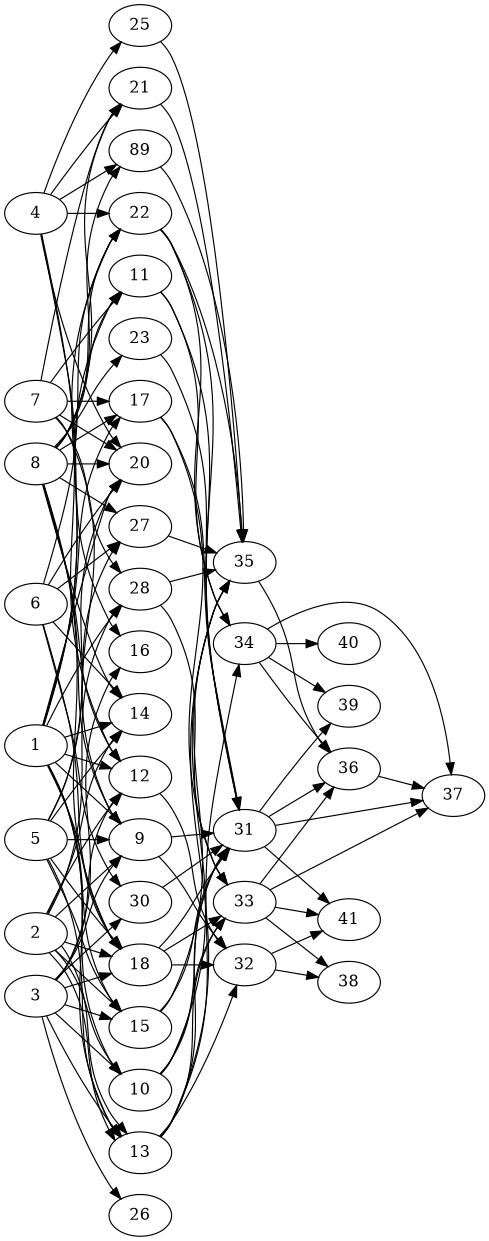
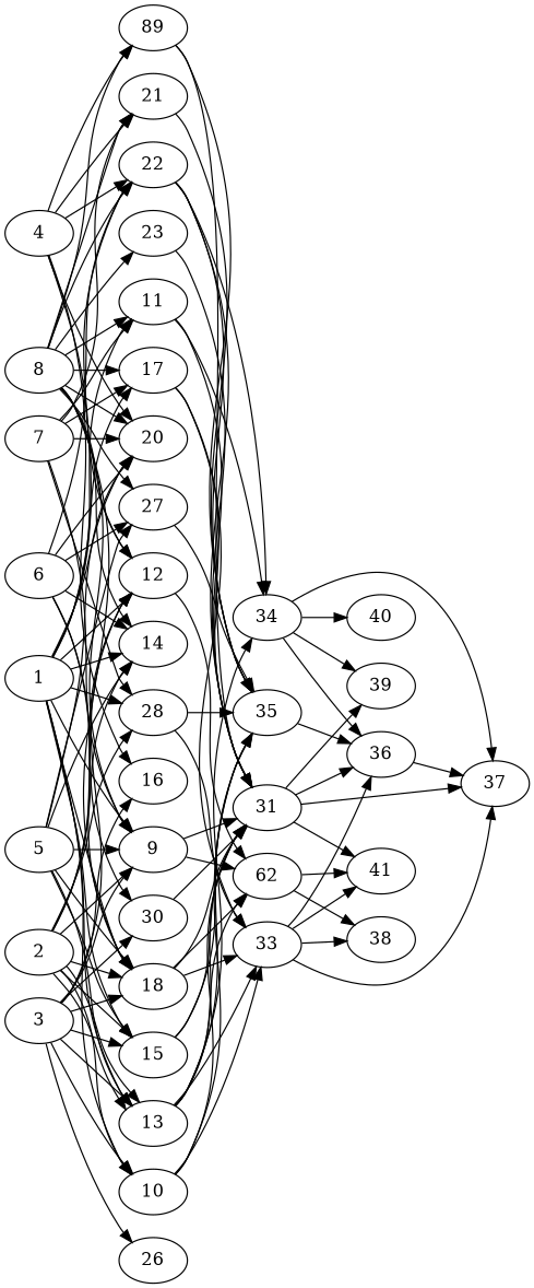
  digraph {
    rankdir=LR
    node [alpha=0.01]
    1 [expect_size=163279902202002944]
    9 [alpha=0.10 expect_size=8967771564667336704]
    10 [alpha=0.05 expect_size=6175986126072573952]
    11 [alpha=0.18 expect_size=6638913771456668672]
    12 [alpha=0.18 expect_size=61921833069188328]
    13 [expect_size=10868275254372616634368]
    14 [expect_size=31854485808982496]
    15 [alpha=0.15 expect_size=173611353017618624]
    17 [alpha=0.09 expect_size=175129834649720384]
    18 [alpha=0.10 expect_size=157574451055385696]
    20 [alpha=0.08 expect_size=1755600386368036096]
    22 [alpha=0.12 expect_size=1298412230607464704]
    28 [alpha=0.16 expect_size=1024106341240349392896]
    31 [alpha=0.04 expect_size=1207804897425937]
-   32 [expect_size=99875868358123952]
+   32 [expect_size=99875868358123952 label=62]
    33 [alpha=0.15 expect_size=10454913336179077152768]
    35 [alpha=0.06 expect_size=885228586300442]
    34 [alpha=0.02 expect_size=8530486578093514752]
    36 [alpha=0.08 expect_size=118175619956048560]
    37 [alpha=0.20 expect_size=225226424597948137472]
    39 [alpha=0.16 expect_size=365114649166959607808]
    41 [alpha=0.20 expect_size=4685236721371331]
    38 [alpha=0.04 expect_size=285843902068424704000]
    40 [alpha=0.18 expect_size=9938351096964964]
    2 [alpha=0.06 expect_size=16542658389941508]
    3 [alpha=0.03 expect_size=5414946373335538688]
    16 [alpha=0.12 expect_size=42472279396981648]
    26 [alpha=0.11 expect_size=68412927535981656]
    30 [alpha=0.11 expect_size=2645247210312578048]
    4 [alpha=0.17 expect_size=372386638697328541696]
    21 [alpha=0.03 expect_size=2503487267843201024]
-   25 [alpha=0.04 expect_size=544716643360302400]
    n33 [expect_size=2820820698772723712 label=89]
    5 [alpha=0.10 expect_size=19599581904845524]
    27 [alpha=0.18 expect_size=465506882542408896]
    6 [alpha=0.12 expect_size=659163071854895104]
    7 [alpha=0.13 expect_size=2783926910003732992]
    8 [alpha=0.10 expect_size=29203569894616624]
    23 [alpha=0.06 expect_size=7019159748441637126144]
    1 -> 9
    1 -> 10
    1 -> 11
    1 -> 12
    1 -> 13
    1 -> 14
    1 -> 15
    1 -> 17
    1 -> 18
    1 -> 20
    1 -> 22
    1 -> 28
    9 -> 31
    9 -> 32
    10 -> 31
    10 -> 33
    10 -> 35
    11 -> 31
    11 -> 34
    12 -> 32
    13 -> 31
    13 -> 32
    13 -> 33
    13 -> 35
    13 -> 34
    15 -> 31
    15 -> 35
    17 -> 31
    17 -> 33
    18 -> 31
    18 -> 32
    18 -> 33
    22 -> 31
    22 -> 35
    22 -> 34
    28 -> 33
    28 -> 35
    31 -> 36
    31 -> 37
    31 -> 39
    31 -> 41
    32 -> 41
    32 -> 38
    33 -> 36
    33 -> 37
    33 -> 41
    33 -> 38
    35 -> 36
    34 -> 36
    34 -> 37
    34 -> 39
    34 -> 40
    36 -> 37
    2 -> 9
    2 -> 10
    2 -> 12
    2 -> 13
    2 -> 13
    2 -> 14
    2 -> 15
    2 -> 18
    2 -> 28
    3 -> 9
    3 -> 10
    3 -> 12
    3 -> 13
    3 -> 15
    3 -> 18
    3 -> 16
    3 -> 26
    3 -> 30
    30 -> 31
    4 -> 12
    4 -> 20
    4 -> 22
    4 -> 16
    4 -> 21
-   4 -> 25
    4 -> n33
    21 -> 35
-   25 -> 35
+   n33 -> 31
    n33 -> 35
    5 -> 9
    5 -> 13
    5 -> 14
    5 -> 15
    5 -> 18
    5 -> 20
    5 -> 27
    27 -> 35
    6 -> 14
    6 -> 18
    6 -> 20
    6 -> 22
    6 -> 30
    6 -> 27
    7 -> 9
    7 -> 11
    7 -> 17
    7 -> 20
    7 -> 28
    7 -> 21
    8 -> 9
    8 -> 11
    8 -> 12
    8 -> 14
    8 -> 17
    8 -> 18
    8 -> 20
    8 -> 22
    8 -> 21
    8 -> n33
    8 -> 27
    8 -> 23
    23 -> 31
  }
